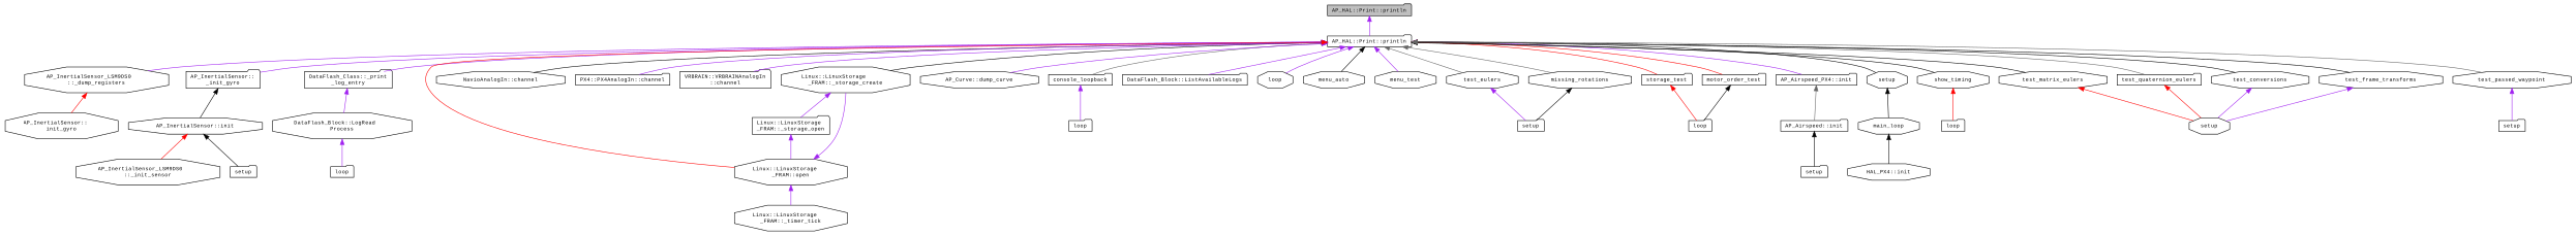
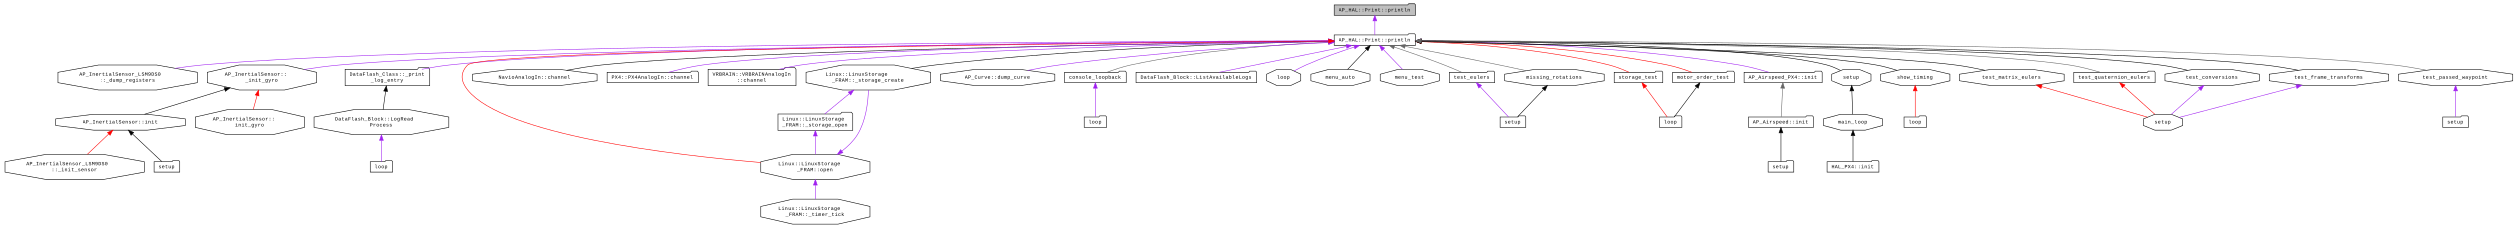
  digraph {
    fontname="Liberation Mono"
    rankdir=TB
    node [color=black fillcolor=white fontname="Liberation Mono" fontsize=10 shape=octagon style=filled]
    edge [color=purple dir=back fontname="Liberation Mono" fontsize=10 labelfontname=Helvetica labelfontsize=10 style=solid]
    n1 [fillcolor=grey75 fontcolor=black height=0.2 label="AP_HAL::Print::println" shape=folder width=0.4]
    n2 [height=0.2 label="AP_HAL::Print::println" shape=folder width=0.4]
    n3 [height=0.2 label="AP_InertialSensor_LSM9DS0\l::_dump_registers" width=0.4]
-   n4 [height=0.2 label="AP_InertialSensor::\l_init_gyro" shape=folder width=0.4]
+   n4 [height=0.2 label="AP_InertialSensor::\l_init_gyro" width=0.4]
    n5 [height=0.2 label="DataFlash_Class::_print\l_log_entry" shape=folder width=0.4]
    n6 [height=0.2 label="Linux::LinuxStorage\l_FRAM::_storage_create" width=0.4]
    n7 [height=0.2 label="NavioAnalogIn::channel" width=0.4]
    n8 [height=0.2 label="PX4::PX4AnalogIn::channel" shape=folder width=0.4]
    n9 [height=0.2 label="VRBRAIN::VRBRAINAnalogIn\l::channel" shape=folder width=0.4]
    n10 [height=0.2 label=console_loopback shape=folder width=0.4]
    n11 [height=0.2 label="AP_Curve::dump_curve" width=0.4]
    n12 [height=0.2 label="AP_Airspeed_PX4::init" shape=folder width=0.4]
    n13 [height=0.2 label="DataFlash_Block::ListAvailableLogs" shape=folder width=0.4]
    n14 [height=0.2 label=loop width=0.4]
    n15 [height=0.2 label=menu_auto width=0.4]
    n16 [height=0.2 label=menu_test width=0.4]
    n17 [height=0.2 label=missing_rotations width=0.4]
    n18 [height=0.2 label=motor_order_test shape=folder width=0.4]
    n19 [height=0.2 label="Linux::LinuxStorage\l_FRAM::open" width=0.4]
    n20 [height=0.2 label=setup width=0.4]
    n21 [height=0.2 label=show_timing width=0.4]
    n22 [height=0.2 label=storage_test shape=folder width=0.4]
    n23 [height=0.2 label=test_conversions width=0.4]
-   n24 [height=0.2 label=test_eulers width=0.4]
+   n24 [height=0.2 label=test_eulers shape=folder width=0.4]
    n25 [height=0.2 label=test_frame_transforms width=0.4]
    n26 [height=0.2 label=test_matrix_eulers width=0.4]
    n27 [height=0.2 label=test_passed_waypoint width=0.4]
    n28 [height=0.2 label=test_quaternion_eulers shape=folder width=0.4]
    n29 [height=0.2 label="AP_InertialSensor::init" width=0.4]
    n30 [height=0.2 label="AP_InertialSensor::\linit_gyro" width=0.4]
    n31 [height=0.2 label="DataFlash_Block::LogRead\lProcess" width=0.4]
    n32 [height=0.2 label="Linux::LinuxStorage\l_FRAM::_storage_open" shape=folder width=0.4]
    n33 [height=0.2 label=loop shape=folder width=0.4]
    n34 [height=0.2 label="AP_Airspeed::init" shape=folder width=0.4]
    n35 [height=0.2 label=setup shape=folder width=0.4]
    n36 [height=0.2 label=loop shape=folder width=0.4]
    n37 [height=0.2 label="Linux::LinuxStorage\l_FRAM::_timer_tick" width=0.4]
    n38 [height=0.2 label=main_loop width=0.4]
    n39 [height=0.2 label=loop shape=folder width=0.4]
    n40 [height=0.2 label=setup width=0.4]
    n41 [height=0.2 label=setup shape=folder width=0.4]
    n42 [height=0.2 label="AP_InertialSensor_LSM9DS0\l::_init_sensor" width=0.4]
    n43 [height=0.2 label=setup shape=folder width=0.4]
    n44 [height=0.2 label=loop shape=folder width=0.4]
    n45 [height=0.2 label=setup shape=folder width=0.4]
-   n46 [height=0.2 label="HAL_PX4::init" width=0.4]
+   n46 [height=0.2 label="HAL_PX4::init" shape=folder width=0.4]
    n1 -> n2
    n2 -> n3
    n2 -> n4
    n2 -> n5
    n2 -> n6 [color=black]
    n2 -> n7 [color=black]
    n2 -> n8
    n2 -> n9
    n2 -> n10 [color=gray40]
    n2 -> n11
    n2 -> n12
    n2 -> n13
    n2 -> n14
    n2 -> n15 [color=black]
    n2 -> n16
    n2 -> n17 [color=gray40]
    n2 -> n18 [color=red]
    n2 -> n19 [color=red]
    n2 -> n20 [color=black]
    n2 -> n21 [color=black]
    n2 -> n22 [color=red]
    n2 -> n23 [color=black]
    n2 -> n24 [color=gray40]
    n2 -> n25 [color=black]
    n2 -> n26 [color=black]
    n2 -> n27 [color=gray40]
    n2 -> n28 [color=gray40]
    n4 -> n29 [color=black]
-   n3 -> n30 [color=red]
-   n5 -> n31
+   n4 -> n30 [color=red]
+   n5 -> n31 [color=black]
    n6 -> n32
    n10 -> n33
    n12 -> n34 [color=gray40]
    n17 -> n35 [color=black]
    n18 -> n36 [color=black]
    n19 -> n6
    n19 -> n37
    n20 -> n38 [color=black]
    n21 -> n39 [color=red]
    n22 -> n36 [color=red]
    n23 -> n40
    n24 -> n35
    n25 -> n40
    n26 -> n40 [color=red]
    n27 -> n41
    n28 -> n40 [color=red]
    n29 -> n42 [color=red]
    n29 -> n43 [color=black]
    n31 -> n44
    n32 -> n19
    n34 -> n45 [color=black]
    n38 -> n46 [color=black]
  }
